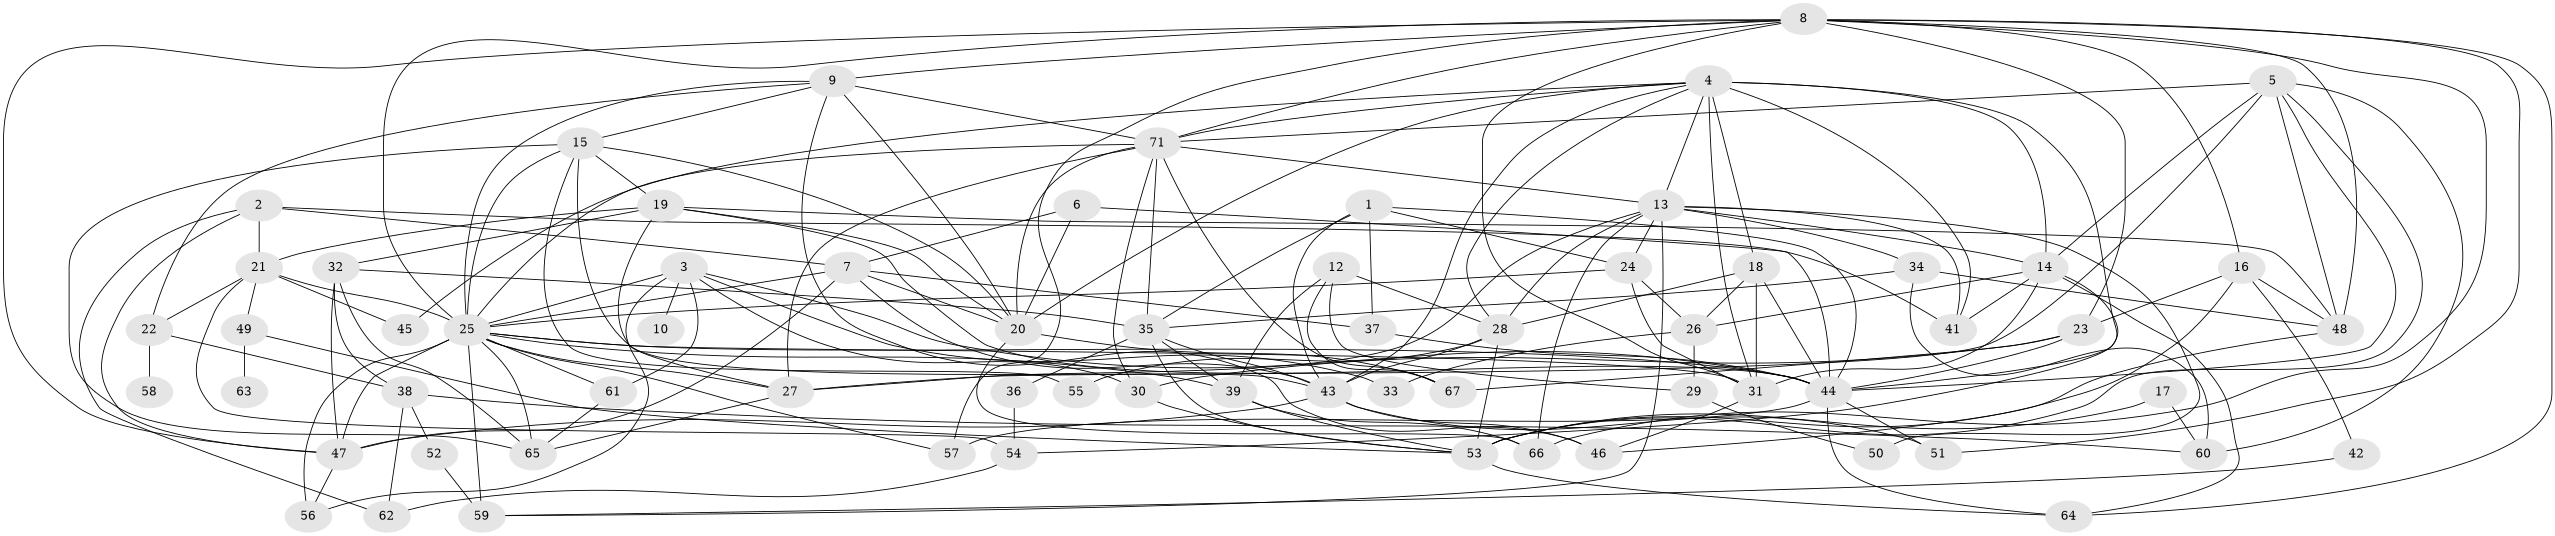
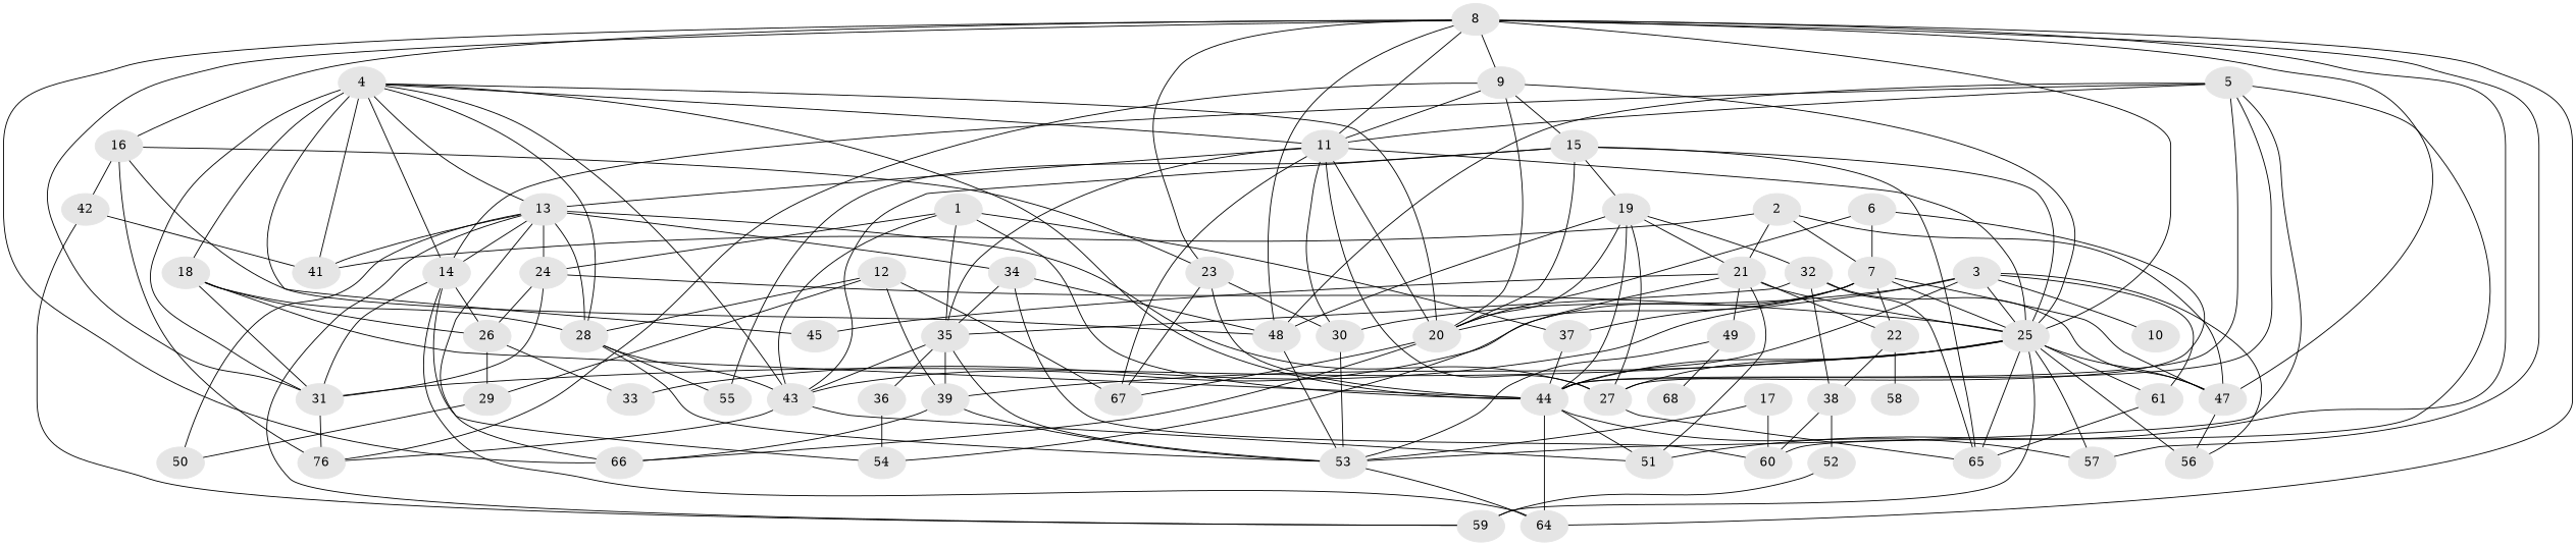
  graph {
    node [color=gray90 style=filled]
    edge [weight=1.0]
    1
    24
    35
    37
    43
    44
    25
    31
    26
    53
    39
    36
    47
    51
-   46
+   46 [label=76]
    57
    64
    2
    7
    21
    41
-   62
    20
    45
    22
    54
    49
    56
    3
    10
    30
    33
    61
    27
    59
    65
    4
-   11 [label=71]
+   11
    13
    14
    18
    28
    67
    66
    34
    50
    55
    5
    48
    60
    6
    8
    9
    16
    23
    15
    42
    19
    38
    58
    12
    29
    32
    17
-   63
+   63 [label=68]
    52
    1 -- 24
    1 -- 35
    1 -- 37
    1 -- 43
    1 -- 44 [weight=2.0]
    24 -- 25
    24 -- 31
    24 -- 26
    35 -- 43
    35 -- 53
    35 -- 39
    35 -- 36
    37 -- 44
-   43 -- 47
    43 -- 51
    43 -- 46
    44 -- 51
    44 -- 57
    44 -- 64
    25 -- 44
    25 -- 31
    25 -- 39
    25 -- 47
    25 -- 57
    25 -- 56 [weight=2.0]
    25 -- 61
    25 -- 27
    25 -- 59 [weight=2.0]
    25 -- 65
    31 -- 46
    26 -- 33
    26 -- 29
    53 -- 64
    39 -- 53
    39 -- 66
    36 -- 54
    47 -- 56
    2 -- 47
    2 -- 7
    2 -- 21
    2 -- 41
-   2 -- 62
    7 -- 37
    7 -- 43
    7 -- 25
    7 -- 47
    7 -- 20
    21 -- 25
+   21 -- 51
    21 -- 45
    21 -- 22
    21 -- 54
    21 -- 49 [weight=2.0]
    20 -- 67
    20 -- 66
    22 -- 38
    22 -- 58
-   54 -- 62
    49 -- 53
    49 -- 63
    3 -- 44
    3 -- 25
    3 -- 56
    3 -- 10 [weight=2.0]
    3 -- 30
    3 -- 33
    3 -- 61
    30 -- 53 [weight=2.0]
    61 -- 65
    27 -- 65
    4 -- 43
    4 -- 44
    4 -- 31 [weight=2.0]
    4 -- 41 [weight=2.0]
    4 -- 20
    4 -- 45
    4 -- 11
    4 -- 13
    4 -- 14
    4 -- 18 [weight=2.0]
    4 -- 28
    11 -- 35
    11 -- 25
    11 -- 20
    11 -- 30
    11 -- 27
    11 -- 13
    11 -- 67
    13 -- 24
    13 -- 41
    13 -- 27
    13 -- 59
    13 -- 14 [weight=2.0]
    13 -- 28
    13 -- 66
    13 -- 34
    13 -- 50
    14 -- 31 [weight=2.0]
    14 -- 26
    14 -- 64
-   14 -- 41
+   42 -- 41
    14 -- 54
    18 -- 44
    18 -- 31
    18 -- 26
    18 -- 28 [weight=2.0]
    28 -- 43 [weight=2.0]
    28 -- 53
    28 -- 55
    34 -- 35
    34 -- 48
    34 -- 60
    5 -- 44
    5 -- 53
    5 -- 27
    5 -- 11
    5 -- 14 [weight=2.0]
    5 -- 48
    5 -- 60
    48 -- 53 [weight=2.0]
    6 -- 44
    6 -- 7
    6 -- 20
    8 -- 25
    8 -- 31
    8 -- 47
    8 -- 51
    8 -- 57
    8 -- 64
    8 -- 11
    8 -- 66
    8 -- 48
    8 -- 9
    8 -- 16
    8 -- 23
    9 -- 25
    9 -- 46
    9 -- 20
-   9 -- 22
+   7 -- 22
    9 -- 11
    9 -- 15
    16 -- 46
    16 -- 48 [weight=2.0]
    16 -- 23
    16 -- 42
    23 -- 44
    23 -- 30
    23 -- 67
    15 -- 43
    15 -- 25
    15 -- 20
    15 -- 65
    15 -- 55
    15 -- 19
    42 -- 59
    19 -- 44 [weight=2.0]
    19 -- 21 [weight=2.0]
    19 -- 20
    19 -- 27
    19 -- 48
    19 -- 32
-   38 -- 62
    38 -- 60
    38 -- 52
    12 -- 39
    12 -- 28
    12 -- 67
    12 -- 29
    29 -- 50
    32 -- 35
    32 -- 47
    32 -- 65
    32 -- 38
    17 -- 53
    17 -- 60
    52 -- 59
  }
